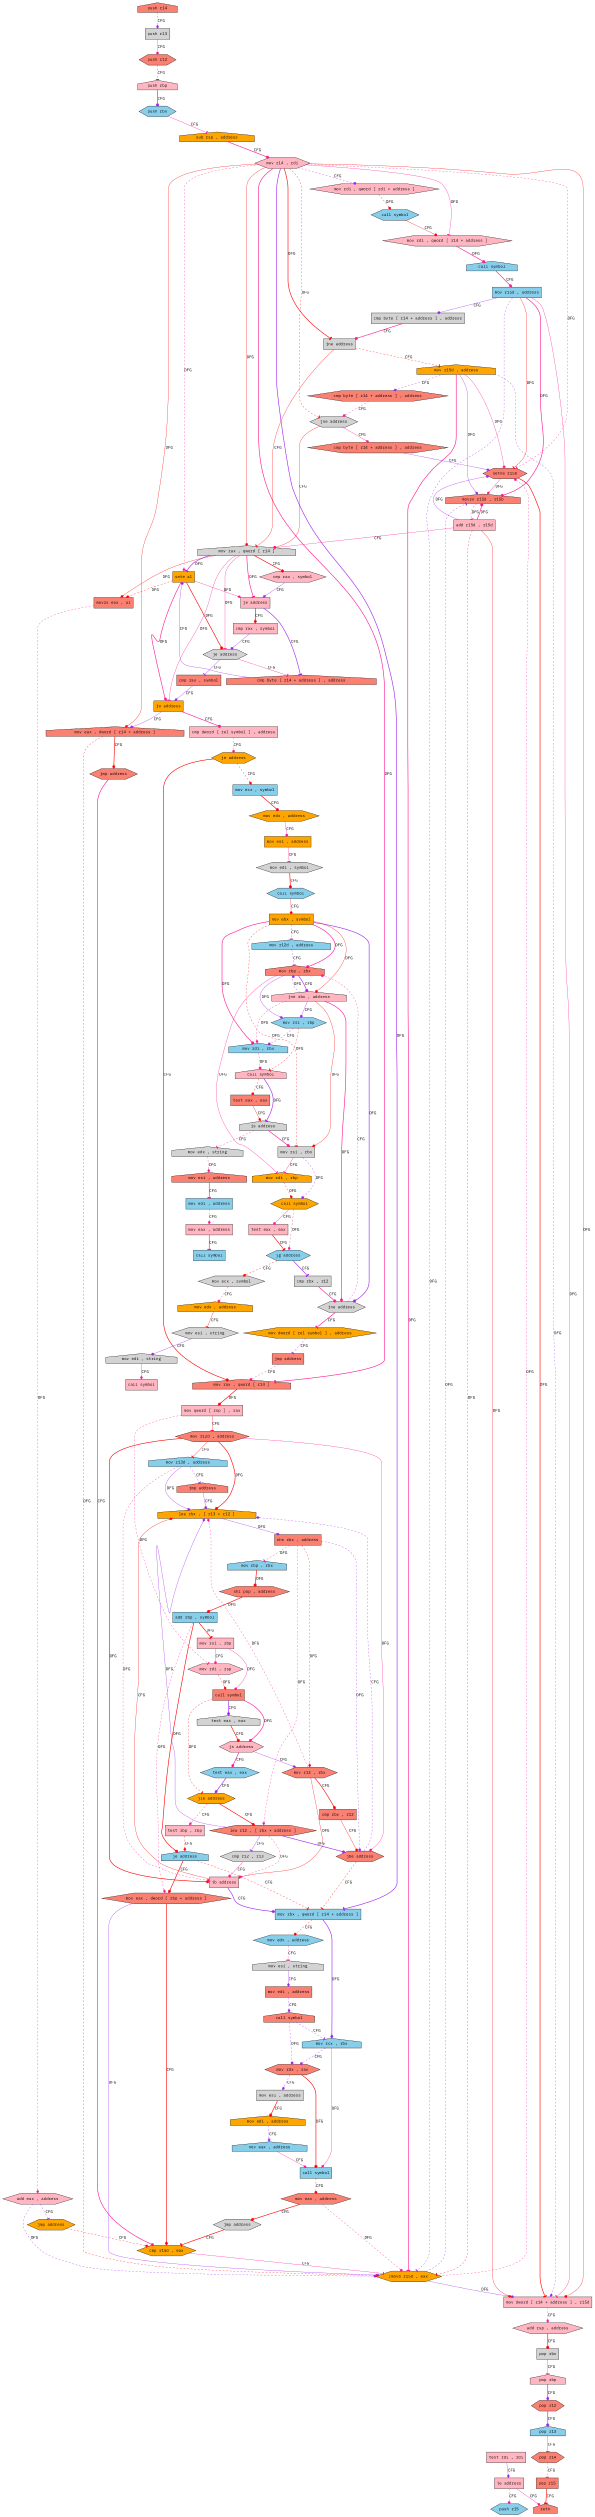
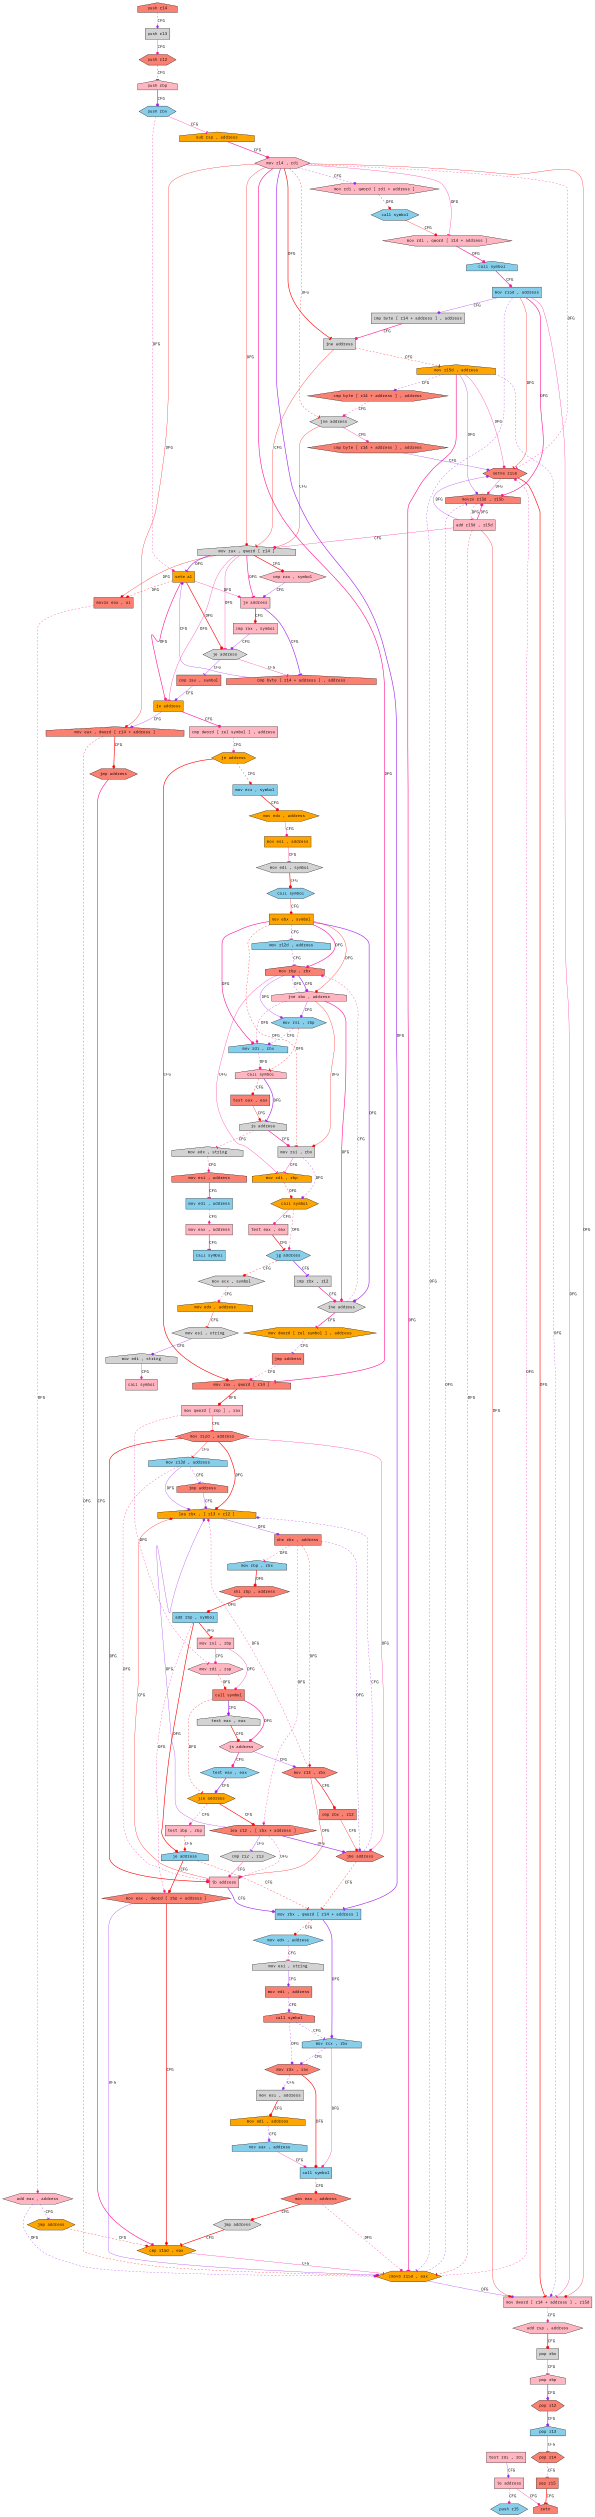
  digraph {
    fontname="IBM Plex Mono"
    node [fillcolor=salmon fontname="IBM Plex Mono" shape=hexagon style=filled]
    edge [arrowhead=diamond color=deeppink fontname="IBM Plex Mono" style=dashed]
    n1 [fillcolor=lightpink label="test rdi , rdi" shape=box]
    n2 [fillcolor=lightpink label="je address" shape=box]
    n3 [label=retn shape=house]
    n4 [fillcolor=skyblue label="push r15"]
    n5 [label="push r14" shape=house]
    n6 [fillcolor=lightgrey label="push r13" shape=box]
    n7 [label="push r12"]
    n8 [fillcolor=lightpink label="push rbp" shape=house]
    n9 [fillcolor=skyblue label="push rbx"]
    n10 [fillcolor=orange label="sub rsp , address" shape=house]
    n11 [fillcolor=lightpink label="mov r14 , rdi"]
    n12 [fillcolor=lightpink label="mov rdi , qword [ rdi + address ]"]
    n13 [fillcolor=lightpink label="mov rdi , qword [ r14 + address ]"]
    n14 [fillcolor=lightgrey label="jne address" shape=box]
    n15 [fillcolor=lightgrey label="mov rax , qword [ r14 ]" shape=house]
    n16 [fillcolor=lightgrey label="jne address"]
    n17 [fillcolor=orange label="sete al" shape=box]
    n18 [label="setne r15b"]
    n19 [fillcolor=lightpink label="mov dword [ r14 + address ] , r15d" shape=box]
    n20 [label="mov eax , dword [ r14 + address ]" shape=house]
    n21 [label="mov rax , qword [ r14 ]" shape=house]
    n22 [fillcolor=skyblue label="mov rbx , qword [ r14 + address ]" shape=box]
    n23 [fillcolor=skyblue label="call symbol"]
    n24 [fillcolor=skyblue label="call symbol" shape=house]
    n25 [fillcolor=orange label="mov r15d , address" shape=house]
    n26 [fillcolor=lightpink label="cmp rax , symbol"]
    n27 [fillcolor=lightpink label="je address" shape=box]
    n28 [label="movzx eax , al" shape=box]
    n29 [fillcolor=lightgrey label="je address"]
    n30 [fillcolor=orange label="je address" shape=box]
    n31 [label="cmp byte [ r14 + address ] , address"]
    n32 [label="movzx r15d , r15b" shape=house]
    n33 [fillcolor=lightpink label="add rsp , address"]
    n34 [fillcolor=orange label="cmovb r15d , eax"]
    n35 [label="jmp address"]
    n36 [fillcolor=lightpink label="mov qword [ rsp ] , rax" shape=box]
    n37 [fillcolor=skyblue label="mov edx , address"]
    n38 [fillcolor=skyblue label="mov rcx , rbx" shape=house]
    n39 [fillcolor=skyblue label="mov r15d , address" shape=box]
    n40 [fillcolor=lightgrey label="cmp byte [ r14 + address ] , address" shape=box]
    n41 [fillcolor=lightpink label="add r15d , r15d" shape=box]
    n42 [label="cmp byte [ r14 + address ] , address"]
    n43 [label="cmp byte [ r14 + address ] , address" shape=house]
    n44 [fillcolor=lightpink label="cmp rax , symbol" shape=box]
    n45 [fillcolor=lightpink label="add eax , address"]
    n46 [label="cmp rax , symbol" shape=box]
    n47 [fillcolor=lightpink label="cmp dword [ rel symbol ] , address" shape=box]
    n48 [fillcolor=orange label="jmp address"]
    n49 [fillcolor=orange label="cmp r15d , eax"]
    n50 [fillcolor=lightgrey label="pop rbx" shape=box]
    n51 [fillcolor=lightpink label="pop rbp" shape=house]
    n52 [label="pop r12"]
    n53 [fillcolor=skyblue label="pop r13" shape=house]
    n54 [label="pop r14"]
    n55 [label="pop r15" shape=box]
    n56 [fillcolor=orange label="je address"]
    n57 [fillcolor=skyblue label="mov ecx , symbol" shape=box]
    n58 [fillcolor=orange label="mov edx , address"]
    n59 [fillcolor=orange label="mov esi , address" shape=box]
    n60 [label="mov r12d , address"]
    n61 [fillcolor=lightpink label="mov rdi , rsp"]
    n62 [fillcolor=lightgrey label="mov edi , symbol"]
    n63 [fillcolor=skyblue label="call symbol"]
    n64 [fillcolor=orange label="mov ebx , symbol" shape=box]
    n65 [fillcolor=skyblue label="mov r12d , address" shape=house]
    n66 [label="mov rbp , rbx" shape=house]
    n67 [fillcolor=lightgrey label="mov rsi , rbx" shape=box]
    n68 [fillcolor=lightgrey label="jne address"]
    n69 [fillcolor=lightpink label="jne rbx , address" shape=house]
    n70 [fillcolor=skyblue label="mov rdi , rbx" shape=house]
    n71 [fillcolor=orange label="mov rdi , rbp" shape=house]
    n72 [fillcolor=skyblue label="mov rsi , rbp"]
    n73 [fillcolor=orange label="call symbol"]
    n74 [fillcolor=orange label="mov dword [ rel symbol ] , address"]
    n75 [fillcolor=lightpink label="call symbol" shape=house]
    n76 [fillcolor=skyblue label="mov r13d , address" shape=house]
    n77 [fillcolor=orange label="lea rbx , [ r13 + r12 ]" shape=house]
    n78 [label="jbe address"]
    n79 [fillcolor=lightpink label="jb address" shape=box]
    n80 [label="call symbol" shape=box]
    n81 [label="jmp address" shape=house]
    n82 [label="shr rbx , address" shape=box]
    n83 [fillcolor=skyblue label="mov rbp , rbx" shape=house]
    n84 [label="mov r13 , rbx"]
    n85 [label="lea r12 , [ rbx + address ]"]
    n86 [fillcolor=lightgrey label="mov edx , string" shape=house]
    n87 [label="mov esi , address" shape=house]
    n88 [fillcolor=skyblue label="mov edi , address" shape=box]
    n89 [fillcolor=lightpink label="mov eax , address" shape=box]
    n90 [fillcolor=skyblue label="call symbol" shape=box]
    n91 [fillcolor=lightpink label="test eax , eax" shape=box]
    n92 [fillcolor=skyblue label="jg address"]
    n93 [fillcolor=lightgrey label="mov ecx , symbol"]
    n94 [fillcolor=lightgrey label="cmp rbx , r12" shape=box]
    n95 [fillcolor=orange label="mov edx , address" shape=house]
    n96 [fillcolor=lightgrey label="mov esi , string"]
-   n97 [label="shl pop , address"]
+   n97 [label="shl rbp , address"]
    n98 [label="cmp rbx , r12" shape=box]
    n99 [fillcolor=lightgrey label="cmp r12 , r13"]
    n100 [fillcolor=skyblue label="add rbp , symbol" shape=box]
    n101 [fillcolor=lightpink label="mov rsi , rbp" shape=box]
    n102 [fillcolor=skyblue label="je address" shape=house]
    n103 [label="mov eax , dword [ rbp + address ]"]
    n104 [fillcolor=lightgrey label="test eax , eax" shape=house]
    n105 [fillcolor=lightpink label="js address"]
    n106 [fillcolor=orange label="jle address"]
    n107 [fillcolor=skyblue label="test eax , eax"]
    n108 [fillcolor=lightpink label="test rbp , rbp" shape=box]
    n109 [fillcolor=lightgrey label="mov edi , string" shape=house]
    n110 [fillcolor=lightpink label="call symbol" shape=box]
    n111 [label="jmp address" shape=box]
    n112 [fillcolor=lightgrey label="mov esi , string" shape=house]
    n113 [label="mov rdx , rax"]
    n114 [fillcolor=skyblue label="call symbol" shape=box]
    n115 [label="test eax , eax" shape=box]
    n116 [fillcolor=lightgrey label="js address" shape=house]
    n117 [label="mov edi , address" shape=box]
    n118 [label="call symbol" shape=house]
    n119 [fillcolor=lightgrey label="mov esi , address" shape=box]
    n120 [label="mov eax , address"]
    n121 [fillcolor=orange label="mov edi , address" shape=house]
    n122 [fillcolor=skyblue label="mov eax , address" shape=house]
    n123 [fillcolor=lightgrey label="jmp address"]
    n1 -> n2 [color=purple label=CFG style=solid]
    n2 -> n3 [label=CFG style=solid]
    n2 -> n4 [arrowhead=dot label=CFG]
    n5 -> n6 [color=purple label=CFG]
    n6 -> n7 [arrowhead=dot label=CFG style=solid]
    n7 -> n8 [arrowhead=tee color=red label=CFG]
    n8 -> n9 [arrowhead=dot color=purple label=CFG style=bold]
    n9 -> n10 [arrowhead=tee label=CFG style=solid]
    n10 -> n11 [label=CFG style=bold]
    n11 -> n12 [arrowhead=dot color=purple label=CFG]
    n11 -> n13 [arrowhead=tee label=DFG style=solid]
    n11 -> n14 [arrowhead=tee color=red label=DFG style=bold]
    n11 -> n15 [arrowhead=dot color=red label=DFG style=solid]
    n11 -> n16 [arrowhead=tee color=red label=DFG]
-   n11 -> n17 [label=DFG]
+   n9 -> n17 [label=DFG]
    n11 -> n18 [arrowhead=tee label=DFG]
    n11 -> n19 [arrowhead=dot color=red label=DFG style=solid]
    n11 -> n20 [color=red label=DFG style=solid]
    n11 -> n21 [arrowhead=tee label=DFG style=bold]
    n11 -> n22 [arrowhead=tee color=purple label=DFG style=bold]
    n12 -> n23 [color=red label=DFG]
    n13 -> n24 [arrowhead=dot label=DFG style=bold]
    n14 -> n15 [arrowhead=tee color=red label=CFG style=solid]
    n14 -> n25 [arrowhead=tee color=red label=CFG]
    n15 -> n17 [arrowhead=tee color=purple label=DFG style=bold]
    n15 -> n26 [arrowhead=dot color=red label=CFG style=bold]
    n15 -> n27 [arrowhead=tee label=DFG style=bold]
    n15 -> n28 [color=red label=DFG style=solid]
    n15 -> n29 [arrowhead=tee label=DFG style=solid]
    n15 -> n30 [arrowhead=tee label=DFG style=solid]
    n16 -> n15 [arrowhead=dot color=red label=CFG style=solid]
    n16 -> n31 [label=CFG style=solid]
    n17 -> n27 [label=DFG style=solid]
    n17 -> n28 [color=red label=DFG]
    n17 -> n29 [arrowhead=dot color=red label=DFG style=bold]
    n17 -> n30 [label=DFG style=bold]
    n18 -> n19 [arrowhead=tee color=red label=DFG style=bold]
    n18 -> n32 [label=DFG style=solid]
    n19 -> n33 [label=CFG]
    n20 -> n34 [arrowhead=dot color=red label=DFG]
    n20 -> n35 [color=red label=CFG style=bold]
    n21 -> n36 [color=red label=DFG style=bold]
    n22 -> n37 [arrowhead=dot color=red label=CFG]
    n22 -> n38 [color=purple label=DFG style=bold]
    n23 -> n13 [arrowhead=dot color=red label=CFG style=solid]
    n24 -> n39 [label=CFG style=bold]
    n25 -> n18 [arrowhead=dot label=DFG style=solid]
    n25 -> n19 [color=purple label=DFG]
    n25 -> n32 [color=purple label=DFG style=solid]
    n25 -> n34 [arrowhead=tee label=DFG style=bold]
    n25 -> n42 [color=purple label=CFG]
    n26 -> n27 [color=purple label=CFG style=solid]
    n27 -> n43 [arrowhead=tee color=purple label=CFG style=bold]
    n27 -> n44 [color=red label=CFG style=bold]
    n28 -> n45 [label=DFG]
    n29 -> n43 [arrowhead=tee label=CFG style=solid]
    n29 -> n46 [arrowhead=tee color=purple label=CFG style=solid]
    n30 -> n20 [color=purple label=CFG style=solid]
    n30 -> n47 [arrowhead=dot label=CFG style=bold]
    n31 -> n18 [color=purple label=CFG style=solid]
    n32 -> n41 [arrowhead=tee label=DFG]
    n33 -> n50 [arrowhead=dot color=red label=CFG style=bold]
    n34 -> n18 [arrowhead=dot label=DFG]
    n34 -> n19 [arrowhead=dot color=purple label=DFG style=solid]
    n34 -> n32 [arrowhead=tee color=purple label=DFG]
    n35 -> n49 [arrowhead=dot label=CFG style=bold]
    n36 -> n60 [arrowhead=tee color=red label=CFG style=solid]
    n36 -> n61 [arrowhead=tee label=DFG]
    n37 -> n112 [arrowhead=tee label=CFG]
    n38 -> n113 [arrowhead=dot color=purple label=CFG]
    n38 -> n114 [label=DFG style=solid]
    n39 -> n18 [arrowhead=tee color=red label=DFG style=solid]
    n39 -> n19 [arrowhead=tee label=DFG style=solid]
    n39 -> n32 [arrowhead=dot label=DFG style=bold]
    n39 -> n34 [arrowhead=tee color=purple label=DFG]
    n39 -> n40 [arrowhead=dot color=purple label=CFG style=solid]
    n40 -> n14 [arrowhead=dot label=CFG style=bold]
    n41 -> n15 [arrowhead=tee label=CFG style=solid]
    n41 -> n18 [arrowhead=dot color=purple label=DFG style=solid]
    n41 -> n19 [color=red label=DFG style=solid]
    n41 -> n32 [arrowhead=dot label=DFG style=bold]
    n41 -> n34 [arrowhead=tee color=red label=DFG]
    n42 -> n16 [label=CFG]
    n43 -> n17 [arrowhead=dot color=purple label=CFG style=solid]
    n44 -> n29 [arrowhead=dot color=purple label=CFG style=solid]
    n45 -> n34 [arrowhead=dot color=purple label=DFG]
    n45 -> n48 [arrowhead=tee color=purple label=CFG]
    n46 -> n30 [color=purple label=CFG style=solid]
    n47 -> n56 [arrowhead=dot label=CFG]
    n48 -> n49 [color=red label=CFG]
    n49 -> n34 [arrowhead=tee label=CFG style=solid]
    n50 -> n51 [arrowhead=tee label=CFG style=solid]
    n51 -> n52 [color=purple label=CFG style=bold]
    n52 -> n53 [arrowhead=dot color=purple label=CFG style=bold]
    n53 -> n54 [arrowhead=tee color=purple label=CFG style=solid]
    n54 -> n55 [arrowhead=tee label=CFG]
    n55 -> n3 [arrowhead=tee color=red label=CFG style=bold]
    n56 -> n21 [arrowhead=dot color=red label=CFG style=bold]
    n56 -> n57 [color=red label=CFG]
    n57 -> n58 [arrowhead=dot color=red label=CFG style=bold]
    n58 -> n59 [arrowhead=dot label=CFG style=solid]
    n59 -> n62 [arrowhead=tee label=CFG style=solid]
    n60 -> n76 [arrowhead=tee color=red label=CFG style=solid]
    n60 -> n77 [color=red label=DFG style=bold]
    n60 -> n78 [label=DFG style=solid]
    n60 -> n79 [color=red label=DFG style=bold]
    n61 -> n80 [color=red label=DFG]
    n62 -> n63 [arrowhead=dot color=red label=CFG style=bold]
    n63 -> n64 [arrowhead=dot color=red label=CFG style=solid]
    n64 -> n65 [arrowhead=tee label=CFG]
    n64 -> n66 [arrowhead=dot label=DFG style=bold]
    n64 -> n67 [arrowhead=tee color=red label=DFG]
    n64 -> n68 [color=purple label=DFG style=bold]
    n64 -> n69 [arrowhead=dot color=red label=DFG style=solid]
    n64 -> n70 [arrowhead=dot label=DFG style=bold]
    n65 -> n66 [arrowhead=tee color=purple label=CFG]
    n66 -> n69 [arrowhead=dot color=purple label=CFG style=bold]
    n66 -> n71 [arrowhead=tee label=DFG style=solid]
    n66 -> n72 [color=purple label=DFG style=solid]
    n67 -> n71 [arrowhead=tee label=CFG style=solid]
    n67 -> n73 [arrowhead=dot color=purple label=DFG]
    n68 -> n66 [arrowhead=dot label=CFG]
    n68 -> n74 [arrowhead=tee label=CFG style=bold]
    n69 -> n66 [arrowhead=dot color=purple label=DFG]
    n69 -> n67 [color=red label=DFG style=solid]
    n69 -> n68 [label=DFG style=bold]
    n69 -> n70 [label=DFG]
    n69 -> n72 [arrowhead=dot color=purple label=CFG style=solid]
    n70 -> n75 [arrowhead=dot label=DFG]
    n71 -> n73 [color=red label=DFG]
    n72 -> n70 [arrowhead=dot color=purple label=CFG]
    n72 -> n75 [arrowhead=tee color=red label=DFG]
    n73 -> n91 [arrowhead=dot label=CFG style=solid]
    n73 -> n92 [label=DFG]
    n74 -> n111 [arrowhead=tee color=purple label=CFG]
    n75 -> n115 [arrowhead=dot color=red label=CFG]
    n75 -> n116 [arrowhead=tee color=purple label=DFG style=bold]
    n76 -> n77 [color=purple label=DFG style=solid]
-   n76 -> n79 [arrowhead=dot label=DFG]
+   n76 -> n79 [label=DFG]
    n76 -> n81 [arrowhead=tee color=purple label=CFG]
    n77 -> n82 [color=purple label=DFG style=solid]
    n78 -> n22 [arrowhead=tee color=red label=CFG]
    n78 -> n77 [color=purple label=CFG]
    n79 -> n22 [color=purple label=CFG style=bold]
    n79 -> n77 [color=red label=CFG style=solid]
    n80 -> n104 [color=purple label=CFG style=bold]
    n80 -> n105 [label=DFG style=bold]
    n80 -> n106 [arrowhead=tee color=red label=DFG]
    n81 -> n77 [arrowhead=dot color=purple label=CFG style=solid]
    n82 -> n78 [arrowhead=dot color=purple label=DFG]
    n82 -> n83 [arrowhead=tee label=DFG]
    n82 -> n84 [color=red label=DFG]
    n82 -> n85 [label=DFG]
    n83 -> n97 [arrowhead=dot color=red label=DFG style=bold]
    n84 -> n77 [label=DFG]
    n84 -> n79 [arrowhead=tee color=red label=DFG style=solid]
    n84 -> n98 [color=red label=CFG style=bold]
    n85 -> n77 [color=purple label=DFG style=solid]
    n85 -> n78 [color=purple label=DFG style=bold]
    n85 -> n79 [label=DFG]
    n85 -> n99 [arrowhead=tee color=purple label=CFG style=solid]
    n86 -> n87 [label=CFG]
    n87 -> n88 [arrowhead=tee label=CFG style=bold]
    n88 -> n89 [label=CFG]
    n89 -> n90 [arrowhead=tee label=CFG style=bold]
    n91 -> n92 [arrowhead=tee color=red label=CFG style=bold]
    n92 -> n93 [color=red label=CFG]
    n92 -> n94 [arrowhead=tee color=purple label=CFG style=bold]
    n93 -> n95 [arrowhead=dot label=CFG]
    n94 -> n68 [arrowhead=dot label=CFG style=bold]
    n95 -> n96 [arrowhead=tee color=red label=CFG style=solid]
    n96 -> n109 [arrowhead=dot color=purple label=CFG style=solid]
    n97 -> n100 [color=red label=DFG style=bold]
    n98 -> n78 [arrowhead=dot color=red label=CFG style=solid]
    n99 -> n79 [arrowhead=dot label=CFG style=solid]
    n100 -> n101 [arrowhead=tee color=red label=DFG style=bold]
    n100 -> n102 [color=red label=DFG style=bold]
    n100 -> n103 [label=DFG]
    n101 -> n61 [arrowhead=dot label=CFG style=solid]
    n101 -> n80 [arrowhead=dot label=DFG style=solid]
    n102 -> n22 [arrowhead=tee color=red label=CFG]
    n102 -> n103 [color=red label=CFG style=bold]
    n103 -> n34 [arrowhead=dot color=purple label=DFG style=solid]
    n103 -> n49 [color=red label=CFG style=bold]
    n104 -> n105 [arrowhead=dot color=red label=CFG style=bold]
    n105 -> n84 [color=purple label=CFG style=solid]
    n105 -> n107 [label=CFG style=bold]
    n106 -> n85 [color=red label=CFG style=bold]
    n106 -> n108 [label=CFG]
    n107 -> n106 [color=purple label=CFG style=bold]
    n108 -> n102 [color=red label=CFG]
    n109 -> n110 [label=CFG style=solid]
    n111 -> n21 [arrowhead=dot label=CFG]
    n112 -> n117 [color=purple label=CFG style=solid]
    n113 -> n114 [arrowhead=dot color=red label=DFG style=bold]
    n113 -> n119 [color=purple label=CFG]
    n114 -> n120 [arrowhead=dot color=red label=CFG]
    n115 -> n116 [color=red label=CFG style=solid]
    n116 -> n67 [label=CFG style=bold]
    n116 -> n86 [arrowhead=tee label=CFG]
    n117 -> n118 [color=purple label=CFG]
    n118 -> n38 [arrowhead=tee color=purple label=CFG]
    n118 -> n113 [arrowhead=dot color=purple label=DFG]
    n119 -> n121 [arrowhead=dot color=red label=CFG style=bold]
    n120 -> n34 [arrowhead=dot label=DFG]
    n120 -> n123 [color=red label=CFG style=bold]
    n121 -> n122 [color=purple label=CFG]
    n122 -> n114 [label=CFG style=solid]
    n123 -> n49 [arrowhead=tee color=red label=CFG style=bold]
  }
